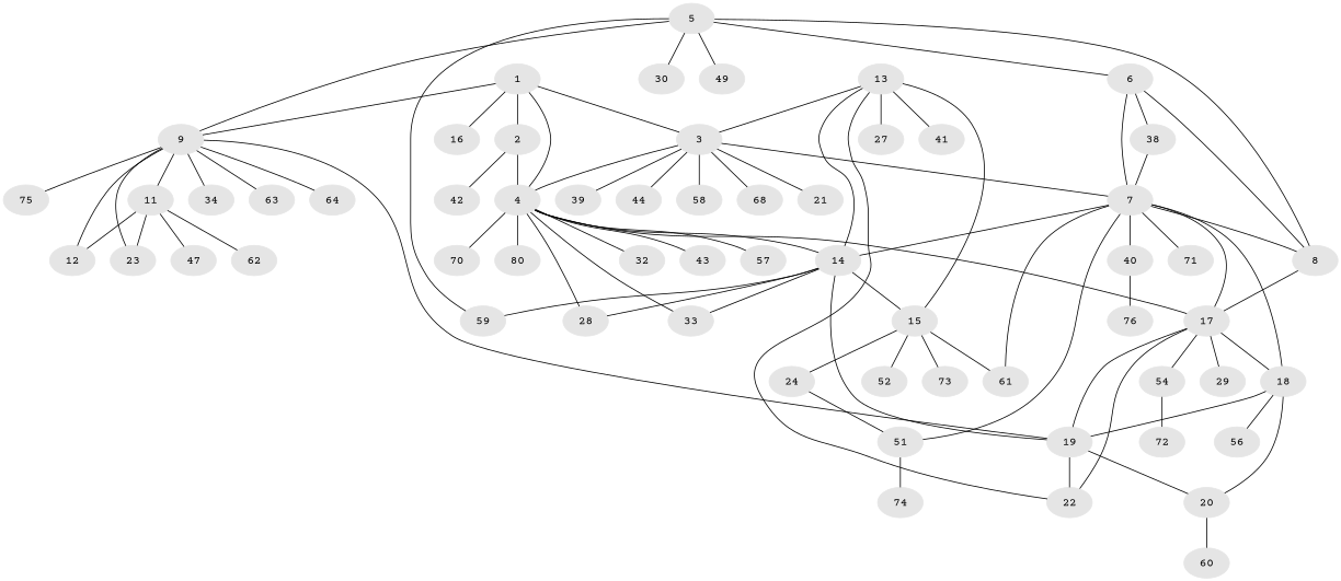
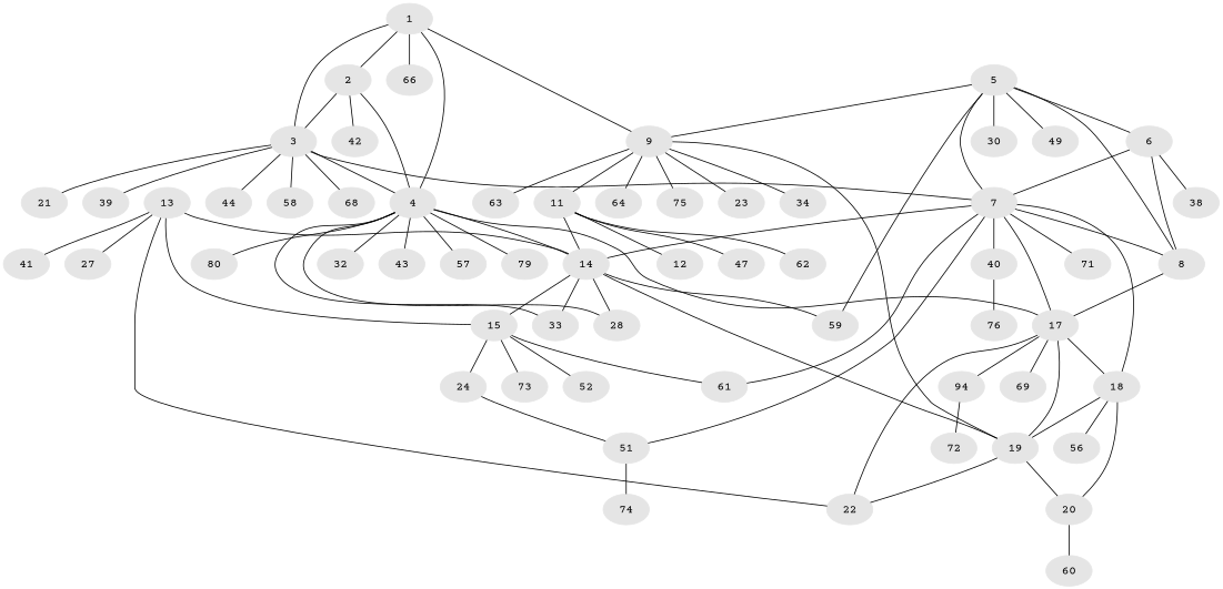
  graph {
    fontname="Courier Prime"
    node [color=gray90 fontname="Courier Prime" style=filled]
    edge [fontname="Courier Prime"]
    1 [super="+29"]
    2
    3 [super="+67"]
    4 [super="+31"]
    9 [super="+10"]
-   66 [label=16]
+   66
    42
    7
    21
    39 [super="+48"]
    44
    58
    68
    14 [super="+33"]
    17 [super="+53"]
    28
    32
    n18 [label=33]
    43
    57
-   70
+   70 [label=79]
    80
    11 [super="+45"]
    12 [super="+25"]
    19 [super="+36"]
    23
    34
    63
    64
    75
    8 [super="+55"]
    18 [super="+50"]
    40 [super="+46"]
    51 [super="+65"]
    61
    71
    59 [super="+79"]
    15 [super="+16"]
    22
-   54
-   69 [label=29]
+   54 [label=94]
+   69
    5 [super="+37"]
    6 [super="+77"]
    30
    49
    38
    20
    56
    76
    74
    47
    62 [super="+78"]
    13 [super="+26"]
    27
    41
    24
    52
    73
    60
    72
    1 -- 2
    1 -- 3
    1 -- 4
    1 -- 9
    1 -- 66
-   13 -- 3
+   2 -- 3
    2 -- 4
    2 -- 42
    3 -- 4
    3 -- 7
    3 -- 21
    3 -- 39
    3 -- 44
    3 -- 58
    3 -- 68
    4 -- 14
    4 -- 17
    4 -- 28
    4 -- 32
    4 -- n18
    4 -- 43
    4 -- 57
    4 -- 70
    4 -- 80
    9 -- 11 [weight=2]
-   9 -- 12 [weight=2]
    9 -- 19
    9 -- 23
    9 -- 34
    9 -- 63
    9 -- 64
    9 -- 75
    7 -- 14
    7 -- 17
    7 -- 8
    7 -- 18
    7 -- 40
    7 -- 51
    7 -- 61
    7 -- 71
    14 -- 28
    14 -- n18
    14 -- 19
    14 -- 59
    14 -- 15 [weight=2]
    17 -- 19
    17 -- 18
    17 -- 22
    17 -- 54
    17 -- 69
-   11 -- 23
+   11 -- 14
    11 -- 12
    11 -- 47
    11 -- 62
    19 -- 22
    19 -- 20
    8 -- 17
    18 -- 19
    18 -- 20
    18 -- 56
    40 -- 76
    51 -- 74
    15 -- 61
    15 -- 24
    15 -- 52
    15 -- 73
    54 -- 72
    5 -- 9
-   38 -- 7
+   5 -- 7
    5 -- 8
    5 -- 59
    5 -- 6
    5 -- 30
    5 -- 49
    6 -- 7
    6 -- 8
    6 -- 38
    20 -- 60
    13 -- 14
    13 -- 15 [weight=2]
    13 -- 22
    13 -- 27
    13 -- 41
    24 -- 51
  }
